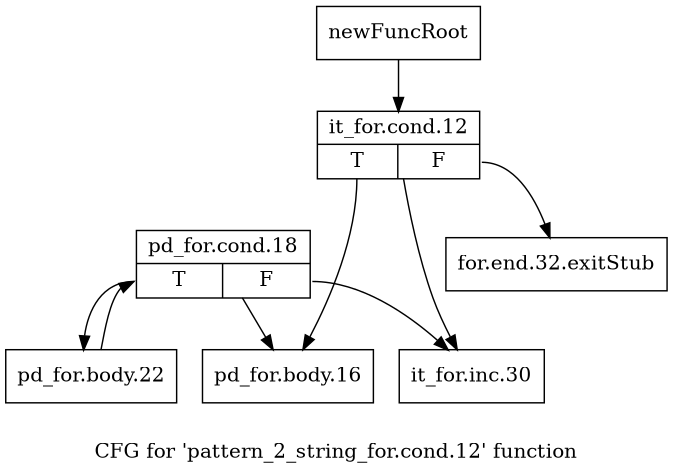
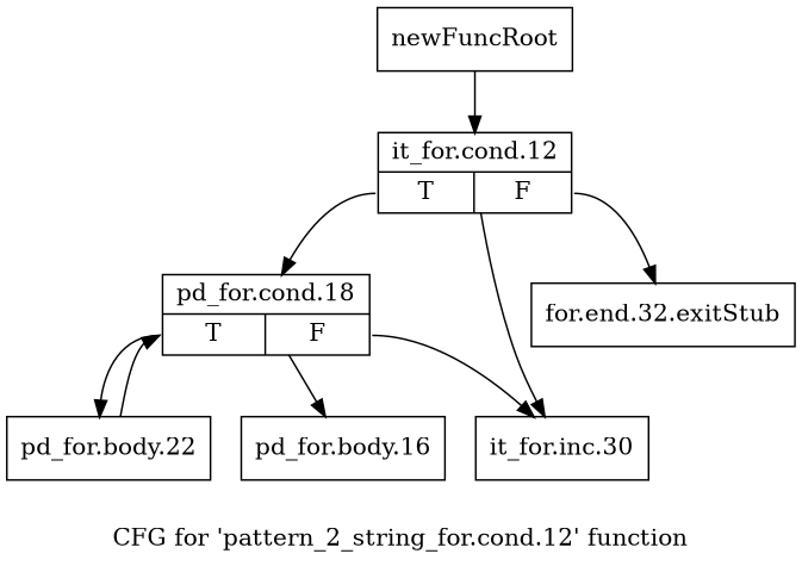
  digraph {
    label="CFG for 'pattern_2_string_for.cond.12' function"
    node [shape=record]
    n1 [label="{newFuncRoot}"]
    n2 [label="{it_for.cond.12|{<s0>T|<s1>F}}"]
    n3 [label="{for.end.32.exitStub}"]
    n4 [label="{pd_for.body.16}"]
    n5 [label="{it_for.inc.30}"]
    n6 [label="{pd_for.cond.18|{<s0>T|<s1>F}}"]
    n7 [label="{pd_for.body.22}"]
    n1 -> n2
    n2 -> n3 [tailport=s1]
-   n2 -> n4 [tailport=s0]
+   n2 -> n6 [tailport=s0]
    n2 -> n5
    n6 -> n4
    n6 -> n5 [tailport=s1]
    n6 -> n7 [tailport=s0]
    n7 -> n6
  }
